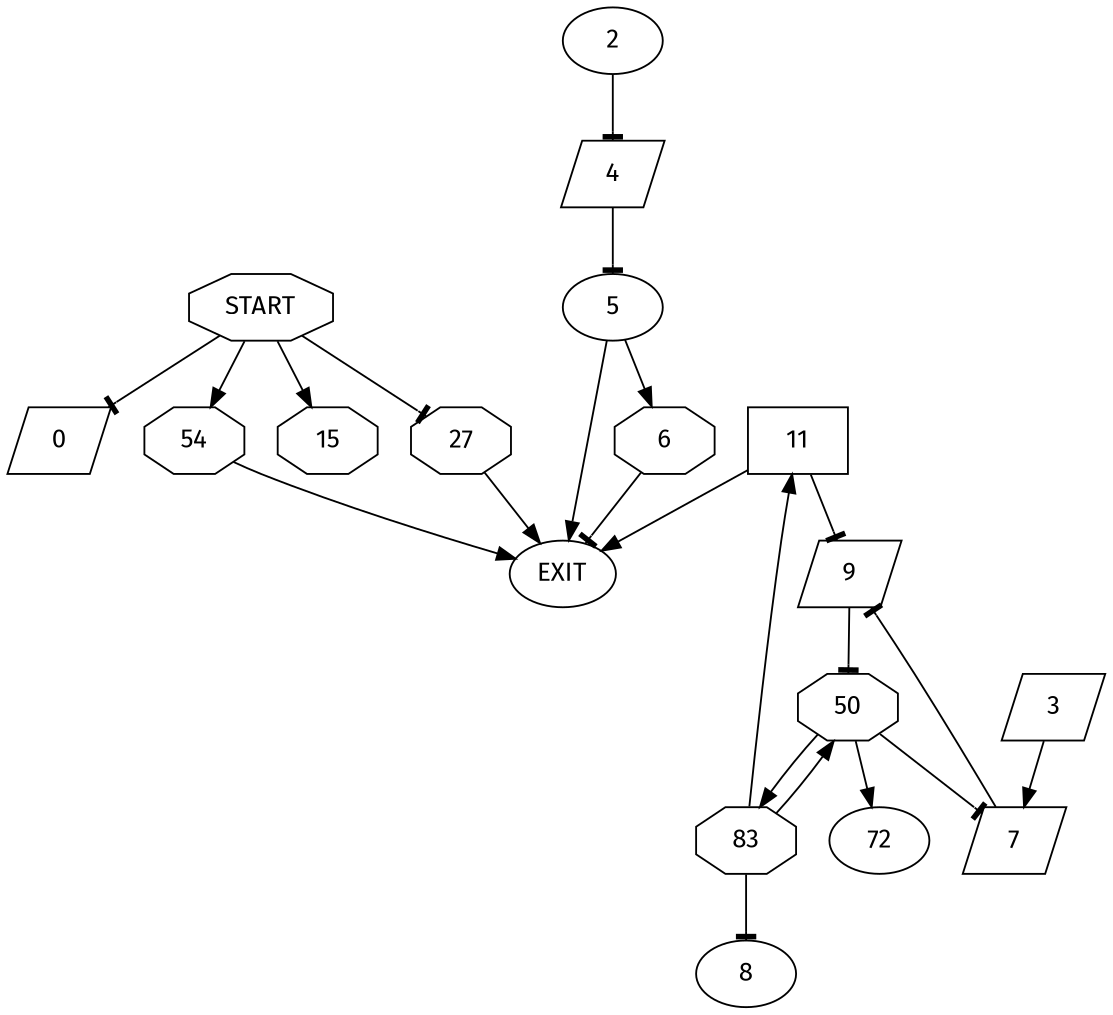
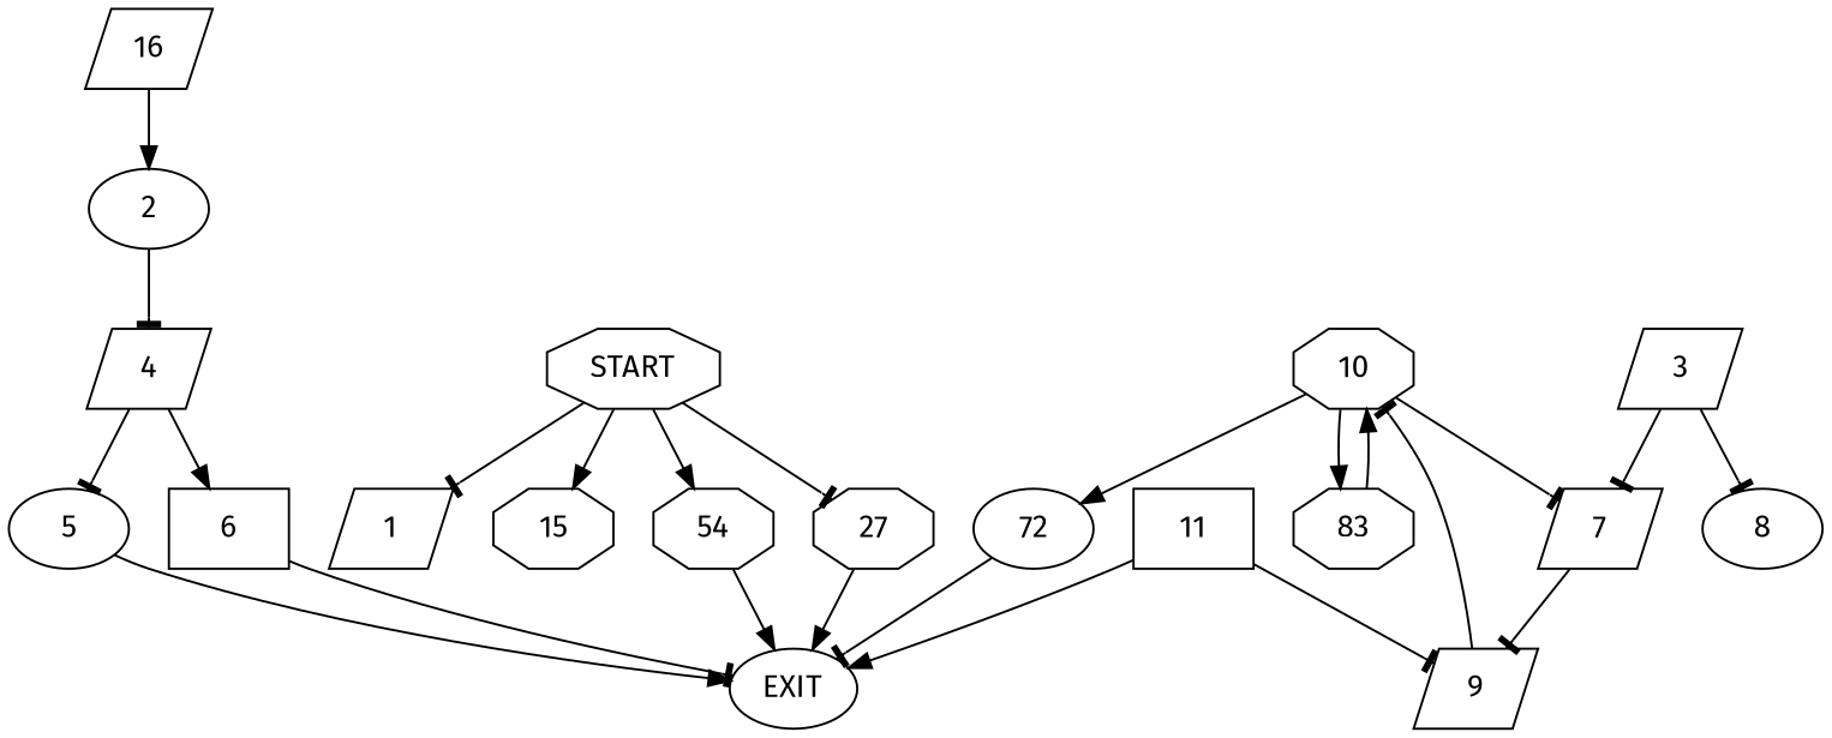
  digraph {
    fontname="Fira Sans"
    node [fontname="Fira Sans" shape=octagon]
    edge [arrowhead=normal fontname="Fira Sans"]
    n1 [label=START]
-   1 [shape=parallelogram label=0]
+   1 [shape=parallelogram]
    n3 [label=54]
    15
    n5 [label=27]
    n6 [label=EXIT shape=ellipse]
    2 [shape=ellipse]
    4 [shape=parallelogram]
    3 [shape=parallelogram]
    7 [shape=parallelogram]
    8 [shape=ellipse]
    5 [shape=ellipse]
-   6
+   6 [shape=box]
    9 [shape=parallelogram]
-   10 [label=50]
+   10
    n16 [label=72 shape=ellipse]
    n17 [label=83]
    11 [shape=box]
+   16 [shape=parallelogram]
    n1 -> 1 [arrowhead=tee]
    n1 -> n3
    n1 -> 15
    n1 -> n5 [arrowhead=tee]
    n3 -> n6
    n5 -> n6
    2 -> 4 [arrowhead=tee]
    4 -> 5 [arrowhead=tee]
-   5 -> 6
-   3 -> 7
-   n17 -> 8 [arrowhead=tee]
+   4 -> 6
+   3 -> 7 [arrowhead=tee]
+   3 -> 8 [arrowhead=tee]
    7 -> 9 [arrowhead=tee]
    5 -> n6
    6 -> n6 [arrowhead=tee]
    9 -> 10 [arrowhead=tee]
    10 -> 7 [arrowhead=tee]
    10 -> n16
    10 -> n17
+   n16 -> n6 [arrowhead=tee]
    n17 -> 10
-   n17 -> 11
    11 -> n6
    11 -> 9 [arrowhead=tee]
+   16 -> 2
  }
